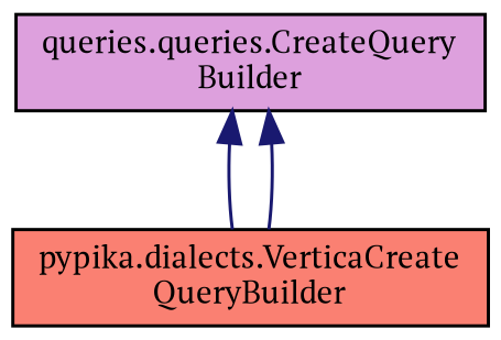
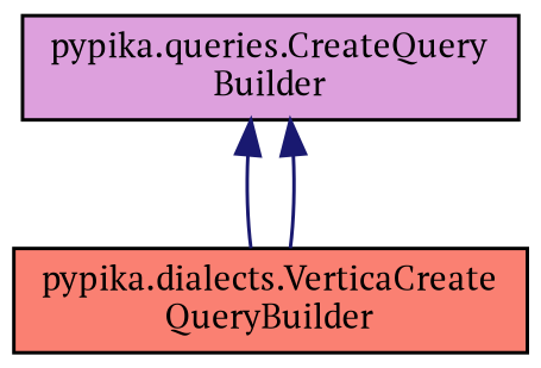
  digraph {
    fontname="PT Serif"
    node [color=black fontname="PT Serif" fontsize=10 shape=record style=filled]
    edge [color=midnightblue dir=back fontname="PT Serif" fontsize=10 labelfontname=Helvetica labelfontsize=10 style=solid]
    n1 [fillcolor=salmon fontcolor=black height=0.2 label="pypika.dialects.VerticaCreate\lQueryBuilder" width=0.4]
-   n2 [fillcolor=plum height=0.2 label="queries.queries.CreateQuery\lBuilder" width=0.4]
+   n2 [fillcolor=plum height=0.2 label="pypika.queries.CreateQuery\lBuilder" width=0.4]
    n2 -> n1
    n2 -> n1
  }
